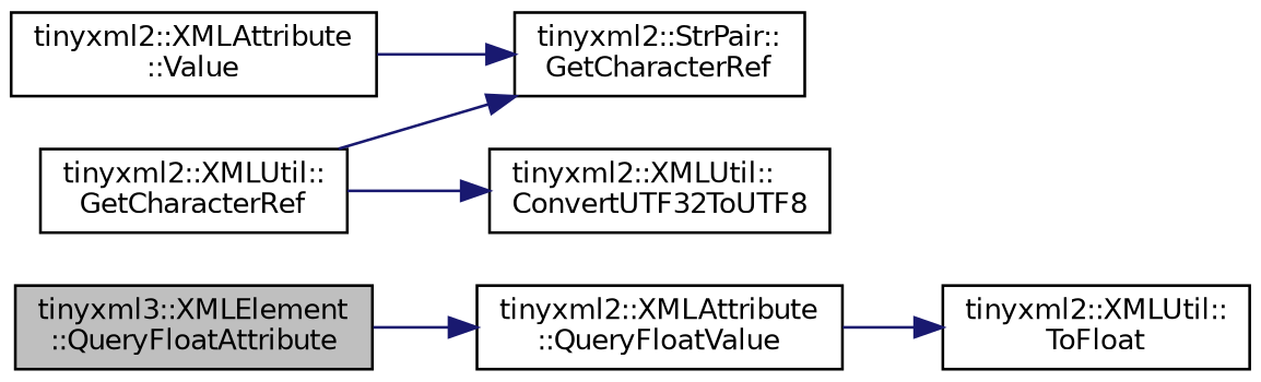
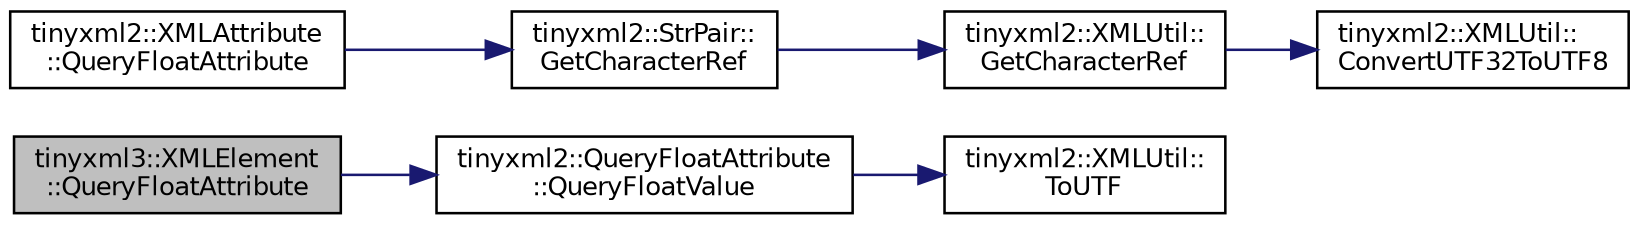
  digraph {
    rankdir=LR
    node [color=black fillcolor=white fontname=Helvetica fontsize=10 shape=record style=filled]
    edge [color=midnightblue fontname=Helvetica fontsize=10 labelfontname=Helvetica labelfontsize=10 style=solid]
    n1 [fillcolor=grey75 fontcolor=black height=0.2 label="tinyxml3::XMLElement\l::QueryFloatAttribute" width=0.4]
-   n2 [height=0.2 label="tinyxml2::XMLAttribute\l::QueryFloatValue" width=0.4]
-   n3 [height=0.2 label="tinyxml2::XMLUtil::\lToFloat" width=0.4]
-   n4 [height=0.2 label="tinyxml2::XMLAttribute\l::Value" width=0.4]
+   n2 [height=0.2 label="tinyxml2::QueryFloatAttribute\l::QueryFloatValue" width=0.4]
+   n3 [height=0.2 label="tinyxml2::XMLUtil::\lToUTF" width=0.4]
+   n4 [height=0.2 label="tinyxml2::XMLAttribute\l::QueryFloatAttribute" width=0.4]
    n5 [height=0.2 label="tinyxml2::StrPair::\lGetCharacterRef" width=0.4]
    n6 [height=0.2 label="tinyxml2::XMLUtil::\lGetCharacterRef" width=0.4]
    n7 [height=0.2 label="tinyxml2::XMLUtil::\lConvertUTF32ToUTF8" width=0.4]
    n1 -> n2
    n2 -> n3
    n4 -> n5
-   n6 -> n5
+   n5 -> n6
    n6 -> n7
  }
